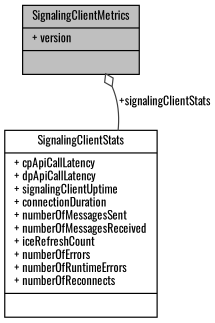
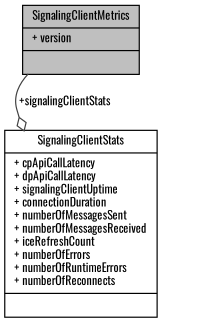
  digraph {
    fontname=Oswald
    node [color=black fontname=Oswald fontsize=10 shape=record style=filled]
    n1 [fillcolor=grey75 fontcolor=black height=0.2 label="{SignalingClientMetrics\n|+ version\l|}" width=0.4]
    n2 [fillcolor=white height=0.2 label="{SignalingClientStats\n|+ cpApiCallLatency\l+ dpApiCallLatency\l+ signalingClientUptime\l+ connectionDuration\l+ numberOfMessagesSent\l+ numberOfMessagesReceived\l+ iceRefreshCount\l+ numberOfErrors\l+ numberOfRuntimeErrors\l+ numberOfReconnects\l|}" width=0.4]
-   n2 -> n1 [arrowhead=odiamond color=grey25 fontname=Oswald fontsize=10 label=" +signalingClientStats" labelfontname=Helvetica labelfontsize=10 style=solid]
+   n1 -> n2 [arrowhead=odiamond color=grey25 fontname=Oswald fontsize=10 label=" +signalingClientStats" labelfontname=Helvetica labelfontsize=10 style=solid]
  }
